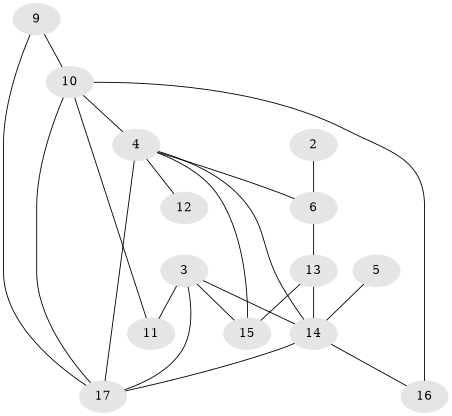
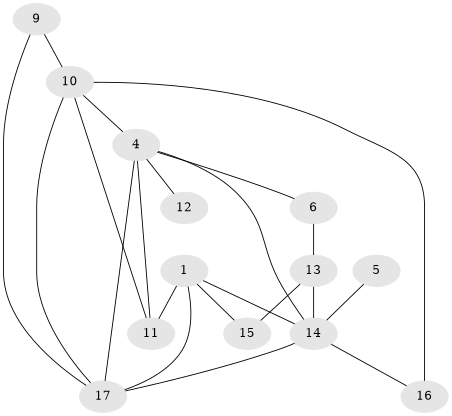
  graph {
    node [color=gray90 style=filled]
    edge [weight=1.0]
-   2
    6
    13
-   3
+   3 [label=1]
    11
    14
    17
    15
    16
    4
    12
    5
    9
    10
-   2 -- 6
    6 -- 13
    13 -- 14 [weight=3.0]
    13 -- 15
    3 -- 11
    3 -- 14
    3 -- 17 [weight=2.0]
    3 -- 15
    14 -- 17 [weight=2.0]
    14 -- 16
    4 -- 6
    4 -- 14
    4 -- 17 [weight=3.0]
-   4 -- 15
+   4 -- 11
    4 -- 12
    5 -- 14
    9 -- 17 [weight=2.0]
    9 -- 10 [weight=2.0]
    10 -- 11
    10 -- 17
    10 -- 16 [weight=2.0]
    10 -- 4
  }
